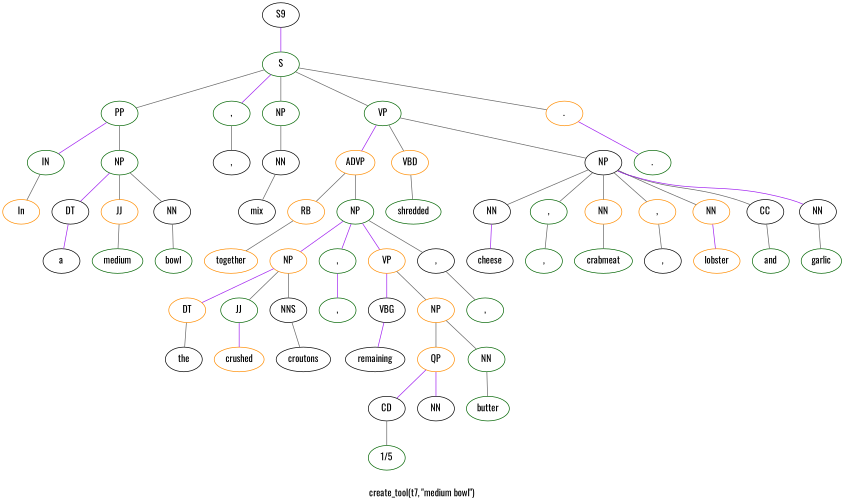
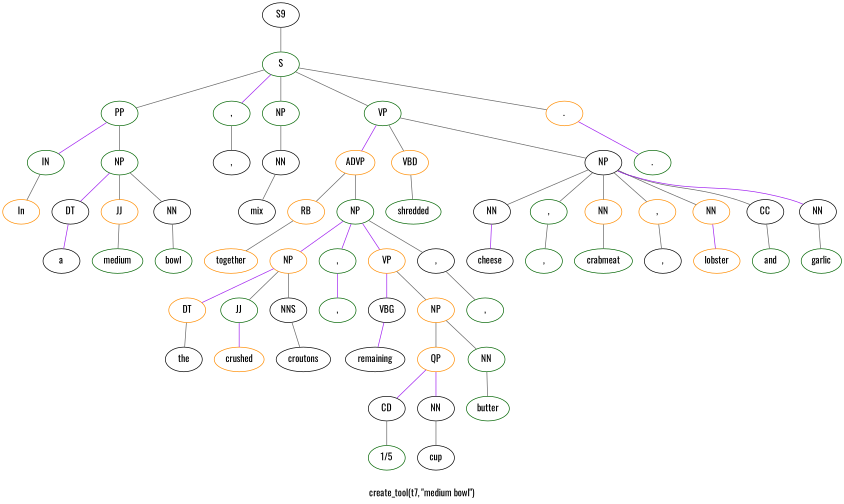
  graph {
    fontname=Oswald
    label="create_tool(t7, \"medium bowl\")"
    node [color=darkgreen fontname=Oswald]
    edge [color=gray40 fontname=Oswald]
    n1 [color=black label=S9]
    n2 [label=S]
    n3 [label=PP]
    n4 [label=","]
    n5 [label=NP]
    n6 [label=VP]
    n7 [color=darkorange label="."]
    n8 [label=IN]
    n9 [label=NP]
    n10 [color=black label=","]
    n11 [color=black label=NN]
    n12 [color=darkorange label=ADVP]
    n13 [color=darkorange label=VBD]
    n14 [color=black label=NP]
    n15 [label="."]
    n16 [color=darkorange label=In]
    n17 [color=black label=DT]
    n18 [color=darkorange label=JJ]
    n19 [color=black label=NN]
    n20 [color=black label=a]
    n21 [label=medium]
    n22 [label=bowl]
    n23 [color=black label=mix]
    n24 [color=darkorange label=RB]
    n25 [label=NP]
    n26 [label=shredded]
    n27 [color=black label=NN]
    n28 [label=","]
    n29 [color=darkorange label=NN]
    n30 [color=darkorange label=","]
    n31 [color=darkorange label=NN]
    n32 [color=black label=CC]
    n33 [color=black label=NN]
    n34 [color=darkorange label=together]
    n35 [color=darkorange label=NP]
    n36 [label=","]
    n37 [color=darkorange label=VP]
    n38 [color=black label=","]
    n39 [color=darkorange label=DT]
    n40 [label=JJ]
    n41 [color=black label=NNS]
    n42 [label=","]
    n43 [color=black label=VBG]
    n44 [color=darkorange label=NP]
    n45 [label=","]
    n46 [color=black label=the]
    n47 [color=darkorange label=crushed]
    n48 [color=black label=croutons]
    n49 [color=black label=remaining]
    n50 [color=darkorange label=QP]
    n51 [label=NN]
    n52 [color=black label=CD]
    n53 [color=black label=NN]
    n54 [label=butter]
    n55 [label="1/5"]
+   n56 [color=black label=cup]
    n57 [color=black label=cheese]
    n58 [label=","]
    n59 [label=crabmeat]
    n60 [color=black label=","]
    n61 [color=darkorange label=lobster]
    n62 [label=and]
    n63 [label=garlic]
-   n1 -- n2 [color=purple]
+   n1 -- n2
    n2 -- n3
    n2 -- n4 [color=purple]
    n2 -- n5
    n2 -- n6
    n2 -- n7
    n3 -- n8 [color=purple]
    n3 -- n9
    n4 -- n10
    n5 -- n11
    n6 -- n12 [color=purple]
    n6 -- n13
    n6 -- n14
    n7 -- n15 [color=purple]
    n8 -- n16
    n9 -- n17 [color=purple]
    n9 -- n18
    n9 -- n19
    n11 -- n23
    n12 -- n24
    n12 -- n25
    n13 -- n26
    n14 -- n27
    n14 -- n28
    n14 -- n29
    n14 -- n30
    n14 -- n31
    n14 -- n32
    n14 -- n33 [color=purple]
    n17 -- n20 [color=purple]
    n18 -- n21
    n19 -- n22
    n24 -- n34
    n25 -- n35 [color=purple]
    n25 -- n36 [color=purple]
    n25 -- n37 [color=purple]
    n25 -- n38
    n27 -- n57 [color=purple]
    n28 -- n58
    n29 -- n59
    n30 -- n60
    n31 -- n61 [color=purple]
    n32 -- n62
    n33 -- n63
    n35 -- n39 [color=purple]
    n35 -- n40
    n35 -- n41
    n36 -- n42 [color=purple]
    n37 -- n43 [color=purple]
    n37 -- n44
    n38 -- n45
    n39 -- n46
    n40 -- n47 [color=purple]
    n41 -- n48
    n43 -- n49 [color=purple]
    n44 -- n50
    n44 -- n51
    n50 -- n52 [color=purple]
    n50 -- n53 [color=purple]
    n51 -- n54
    n52 -- n55
+   n53 -- n56
  }
